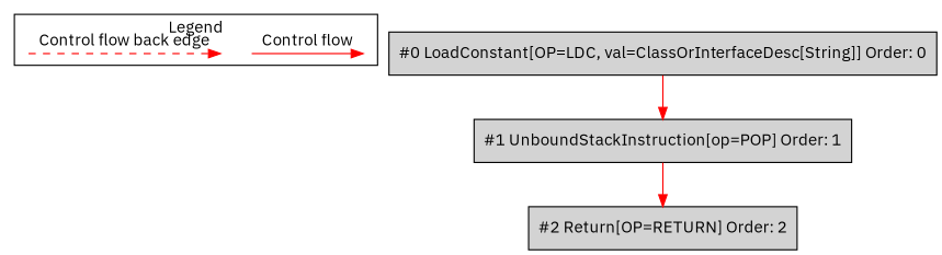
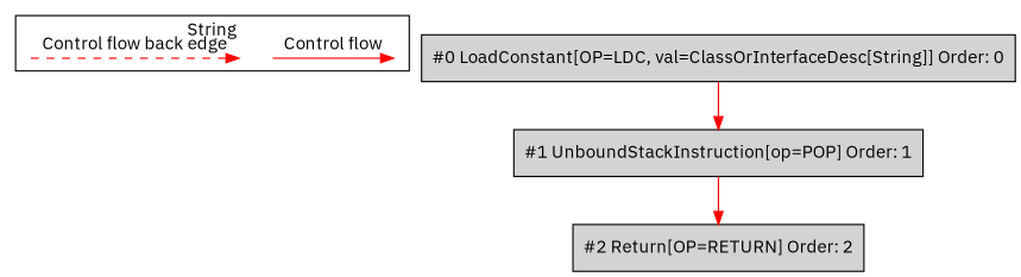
  digraph {
    ordering=in
    fontname="IBM Plex Sans"
    node [shape=point style=invis fontname="IBM Plex Sans"]
    edge [color=red fontname="IBM Plex Sans"]
    c0
    c1
    c2
    c3
    n5 [fillcolor=lightgrey label="#0 LoadConstant[OP=LDC, val=ClassOrInterfaceDesc[String]] Order: 0" shape=box style=filled]
    n6 [fillcolor=lightgrey label="#1 UnboundStackInstruction[op=POP] Order: 1" shape=box style=filled]
    n7 [fillcolor=lightgrey label="#2 Return[OP=RETURN] Order: 2" shape=box style=filled]
    subgraph cluster_1 {
-     label=Legend
+     label=String
      subgraph sub_2 {
        label=Legend
        rank=same
        c0
        c1
        c2
        c3
      }
    }
    c0 -> c1 [label="Control flow" style=solid]
    c2 -> c3 [label="Control flow back edge" style=dashed]
    n5 -> n6
    n6 -> n7
  }
